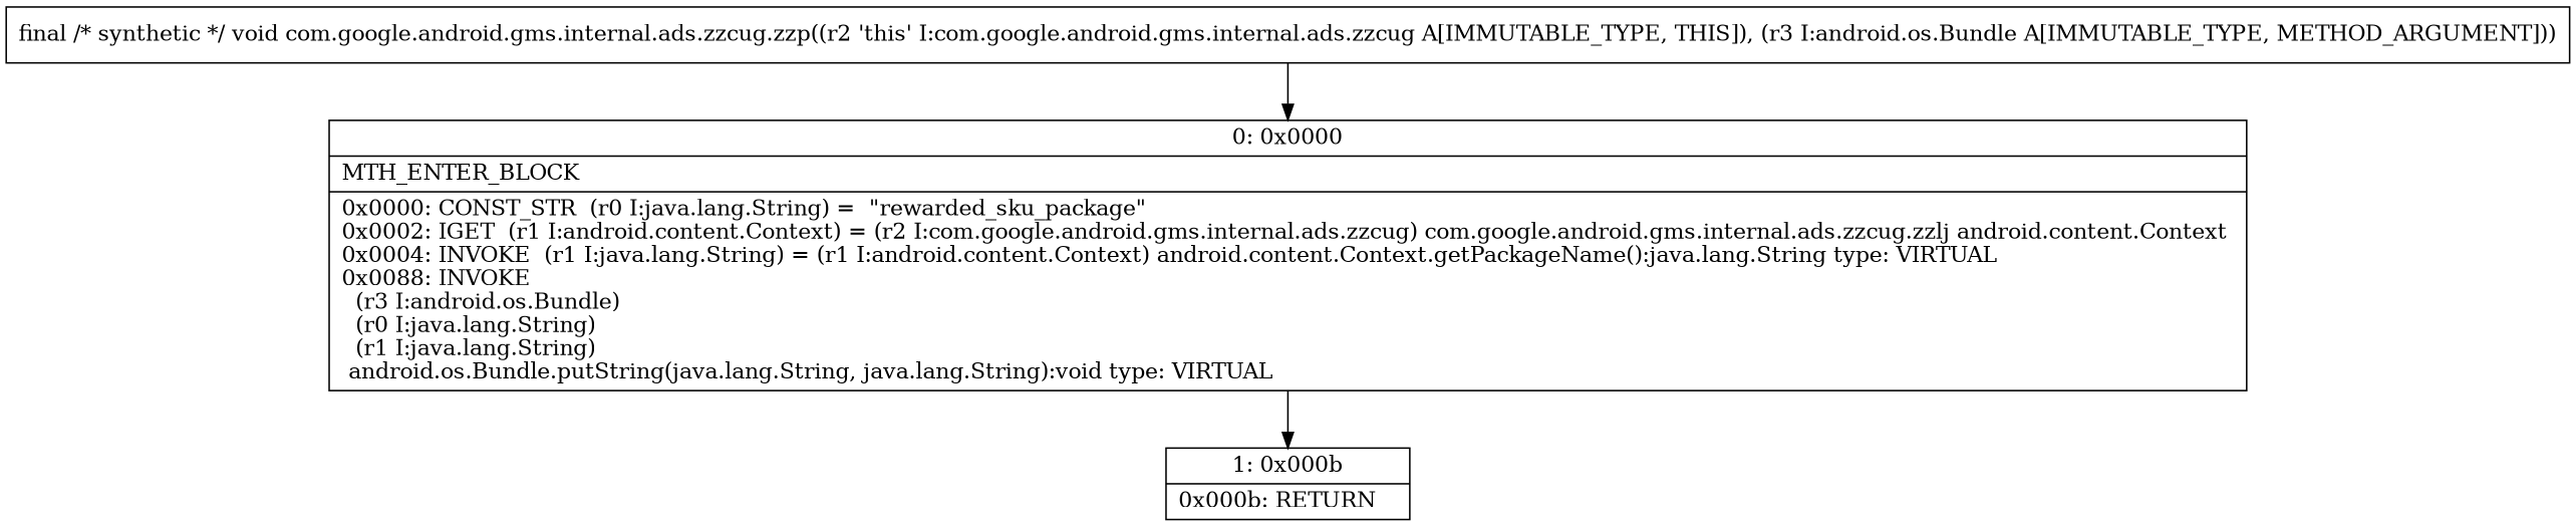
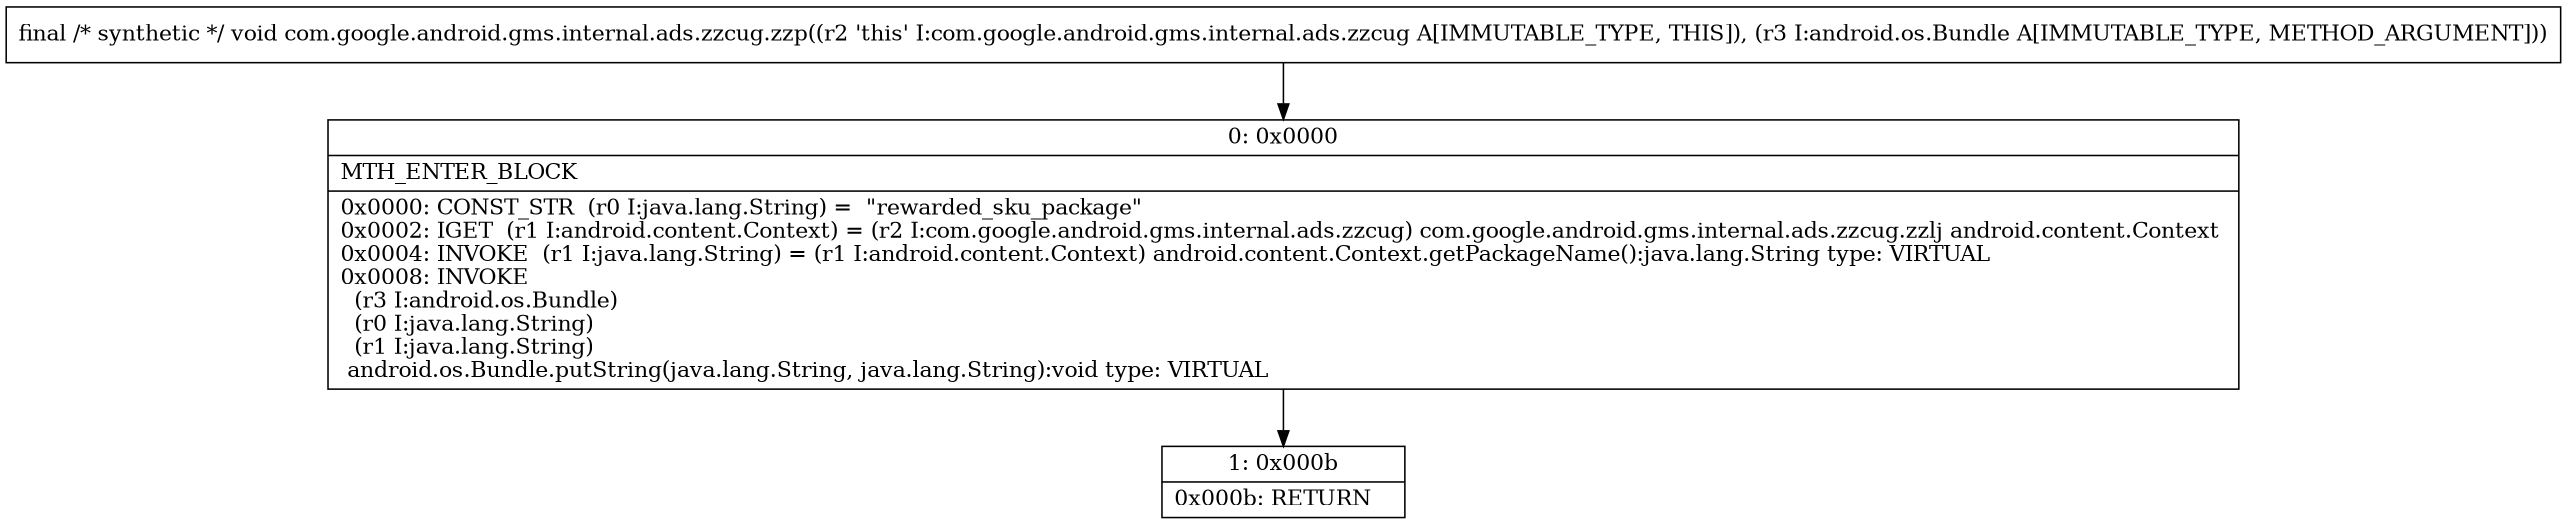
  digraph {
    node [shape=record]
-   n1 [label="{0\:\ 0x0000|MTH_ENTER_BLOCK\l|0x0000: CONST_STR  (r0 I:java.lang.String) =  \"rewarded_sku_package\" \l0x0002: IGET  (r1 I:android.content.Context) = (r2 I:com.google.android.gms.internal.ads.zzcug) com.google.android.gms.internal.ads.zzcug.zzlj android.content.Context \l0x0004: INVOKE  (r1 I:java.lang.String) = (r1 I:android.content.Context) android.content.Context.getPackageName():java.lang.String type: VIRTUAL \l0x0088: INVOKE  \l  (r3 I:android.os.Bundle)\l  (r0 I:java.lang.String)\l  (r1 I:java.lang.String)\l android.os.Bundle.putString(java.lang.String, java.lang.String):void type: VIRTUAL \l}"]
+   n1 [label="{0\:\ 0x0000|MTH_ENTER_BLOCK\l|0x0000: CONST_STR  (r0 I:java.lang.String) =  \"rewarded_sku_package\" \l0x0002: IGET  (r1 I:android.content.Context) = (r2 I:com.google.android.gms.internal.ads.zzcug) com.google.android.gms.internal.ads.zzcug.zzlj android.content.Context \l0x0004: INVOKE  (r1 I:java.lang.String) = (r1 I:android.content.Context) android.content.Context.getPackageName():java.lang.String type: VIRTUAL \l0x0008: INVOKE  \l  (r3 I:android.os.Bundle)\l  (r0 I:java.lang.String)\l  (r1 I:java.lang.String)\l android.os.Bundle.putString(java.lang.String, java.lang.String):void type: VIRTUAL \l}"]
    n2 [label="{1\:\ 0x000b|0x000b: RETURN   \l}"]
    n3 [label="{final \/* synthetic *\/ void com.google.android.gms.internal.ads.zzcug.zzp((r2 'this' I:com.google.android.gms.internal.ads.zzcug A[IMMUTABLE_TYPE, THIS]), (r3 I:android.os.Bundle A[IMMUTABLE_TYPE, METHOD_ARGUMENT])) }"]
    n1 -> n2
    n3 -> n1
  }
